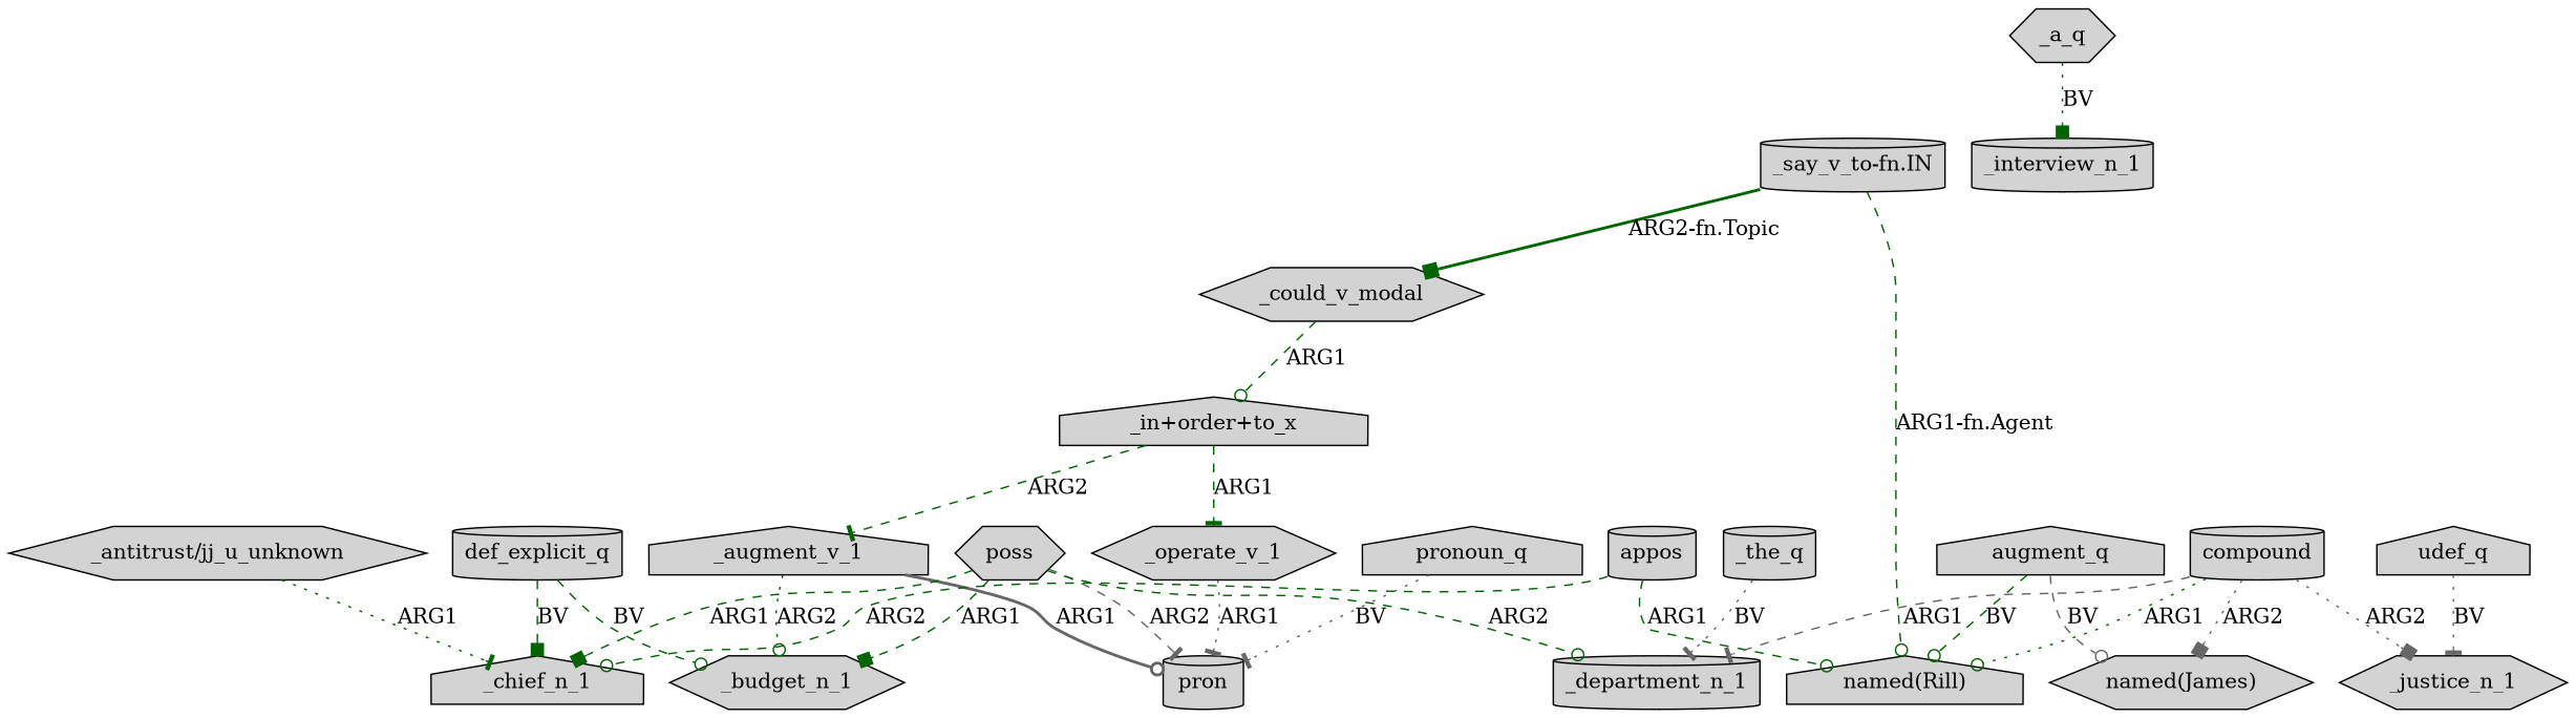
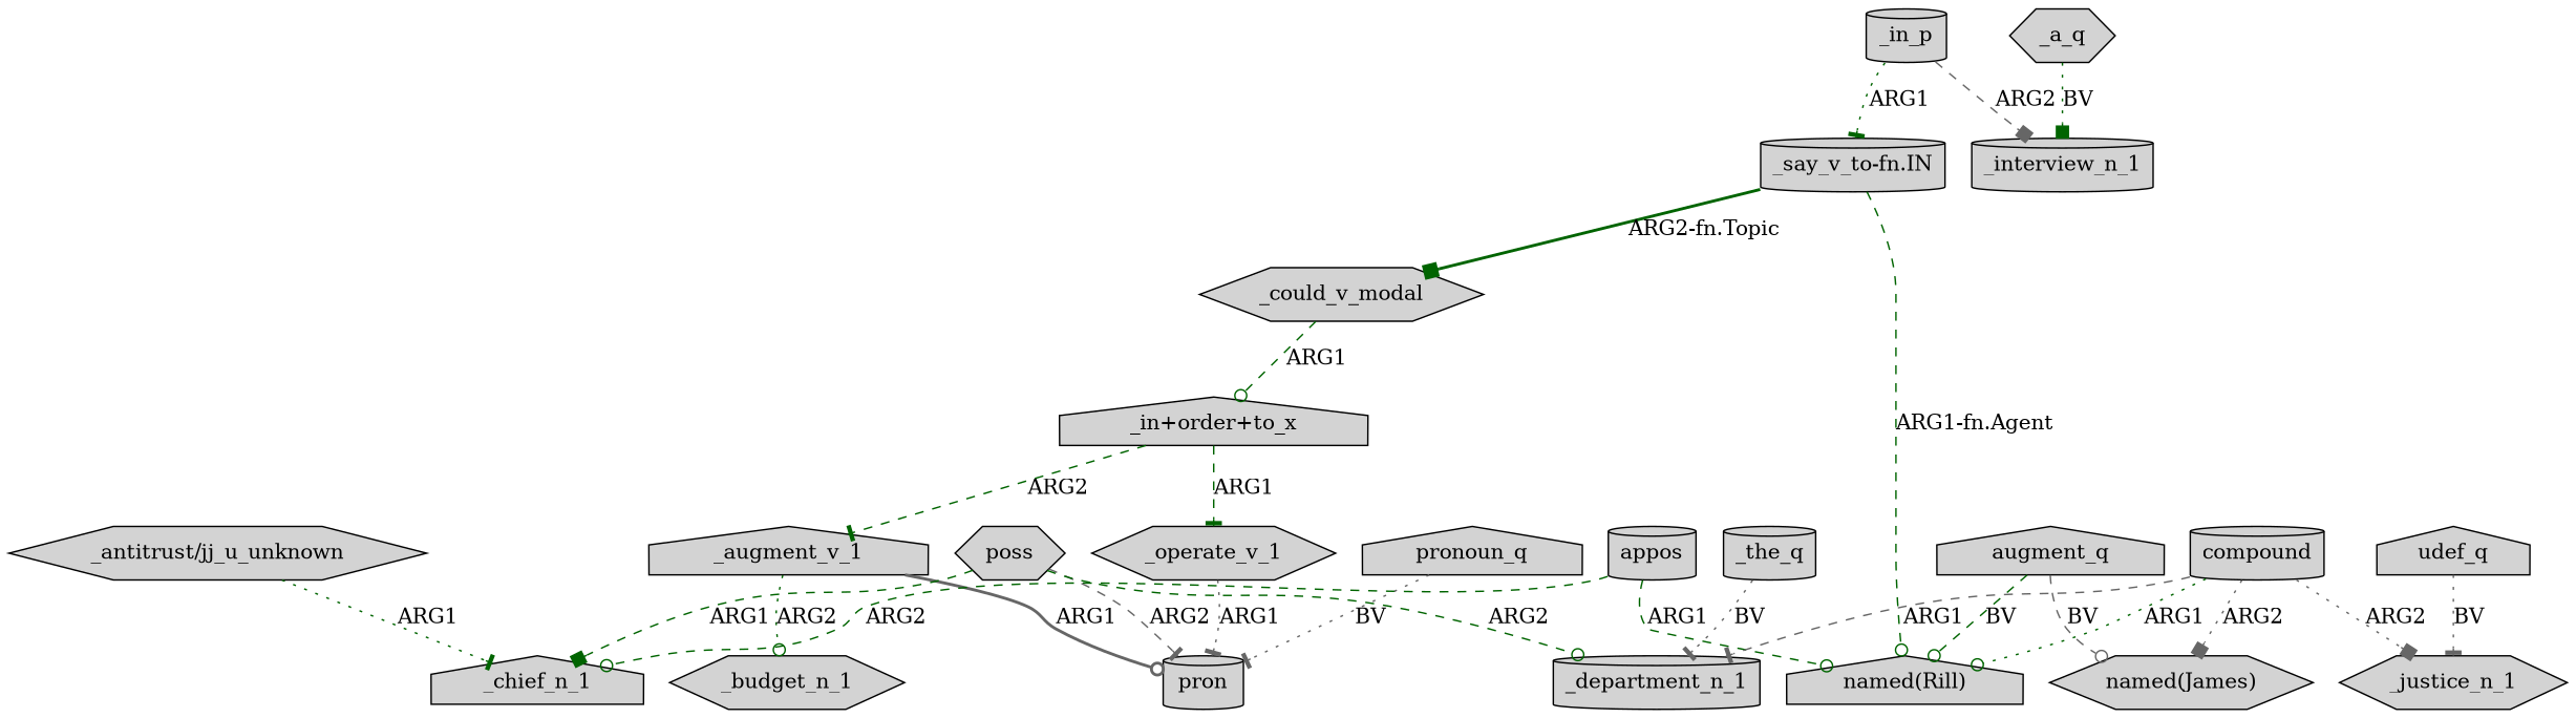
  digraph {
    node [shape=cylinder style=filled]
    edge [arrowhead=odot color=darkgreen style=dashed]
    _could_v_modal [shape=hexagon]
    "_in+order+to_x" [shape=house]
    "_say_v_to-fn.IN"
    "named(Rill)" [shape=house]
    _augment_v_1 [shape=house]
    _operate_v_1 [shape=hexagon]
+   _in_p
    _interview_n_1
    appos
    _chief_n_1 [shape=house]
-   def_explicit_q
    _budget_n_1 [shape=hexagon]
    poss [shape=hexagon]
    pron
    _department_n_1
    compound
    "named(James)" [shape=hexagon]
    _justice_n_1 [shape=hexagon]
    _a_q [shape=hexagon]
    _the_q
    pronoun_q [shape=house]
    "_antitrust/jj_u_unknown" [shape=hexagon]
    n23 [label=augment_q shape=house]
    udef_q [shape=house]
    _could_v_modal -> "_in+order+to_x" [label=ARG1]
    "_in+order+to_x" -> _augment_v_1 [arrowhead=tee label=ARG2]
    "_in+order+to_x" -> _operate_v_1 [arrowhead=tee label=ARG1]
    "_say_v_to-fn.IN" -> _could_v_modal [arrowhead=box label="ARG2-fn.Topic" style=bold]
    "_say_v_to-fn.IN" -> "named(Rill)" [label="ARG1-fn.Agent"]
    _augment_v_1 -> _budget_n_1 [label=ARG2 style=dotted]
    _augment_v_1 -> pron [color=gray40 label=ARG1 style=bold]
    _operate_v_1 -> pron [arrowhead=tee color=gray40 label=ARG1 style=dotted]
+   _in_p -> "_say_v_to-fn.IN" [arrowhead=tee label=ARG1 style=dotted]
+   _in_p -> _interview_n_1 [arrowhead=box color=gray40 label=ARG2]
    appos -> "named(Rill)" [label=ARG1]
    appos -> _chief_n_1 [label=ARG2]
-   def_explicit_q -> _chief_n_1 [arrowhead=box label=BV]
-   def_explicit_q -> _budget_n_1 [label=BV]
    poss -> _chief_n_1 [arrowhead=box label=ARG1]
-   poss -> _budget_n_1 [arrowhead=box label=ARG1]
    poss -> pron [arrowhead=tee color=gray40 label=ARG2]
    poss -> _department_n_1 [label=ARG2]
    compound -> "named(Rill)" [label=ARG1 style=dotted]
    compound -> _department_n_1 [arrowhead=tee color=gray40 label=ARG1]
    compound -> "named(James)" [arrowhead=box color=gray40 label=ARG2 style=dotted]
    compound -> _justice_n_1 [arrowhead=box color=gray40 label=ARG2 style=dotted]
    _a_q -> _interview_n_1 [arrowhead=box label=BV style=dotted]
    _the_q -> _department_n_1 [arrowhead=tee color=gray40 label=BV style=dotted]
    pronoun_q -> pron [arrowhead=tee color=gray40 label=BV style=dotted]
    "_antitrust/jj_u_unknown" -> _chief_n_1 [arrowhead=tee label=ARG1 style=dotted]
    n23 -> "named(Rill)" [label=BV]
    n23 -> "named(James)" [color=gray40 label=BV]
    udef_q -> _justice_n_1 [arrowhead=tee color=gray40 label=BV style=dotted]
  }
